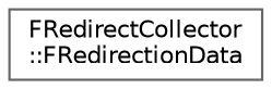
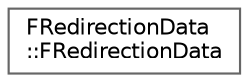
  digraph {
    rankdir=TB
-   n1 [color=grey40 fillcolor=white fontname=Helvetica fontsize=10 height=0.2 label="FRedirectCollector\l::FRedirectionData" shape=box style=filled width=0.4]
+   n1 [color=grey40 fillcolor=white fontname=Helvetica fontsize=10 height=0.2 label="FRedirectionData\l::FRedirectionData" shape=box style=filled width=0.4]
  }
